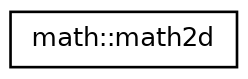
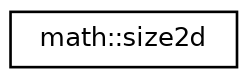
  digraph {
    rankdir=LR
-   n1 [color=black fillcolor=white fontname=Helvetica fontsize=10 height=0.2 label="math::math2d" shape=record style=filled width=0.4]
+   n1 [color=black fillcolor=white fontname=Helvetica fontsize=10 height=0.2 label="math::size2d" shape=record style=filled width=0.4]
  }
